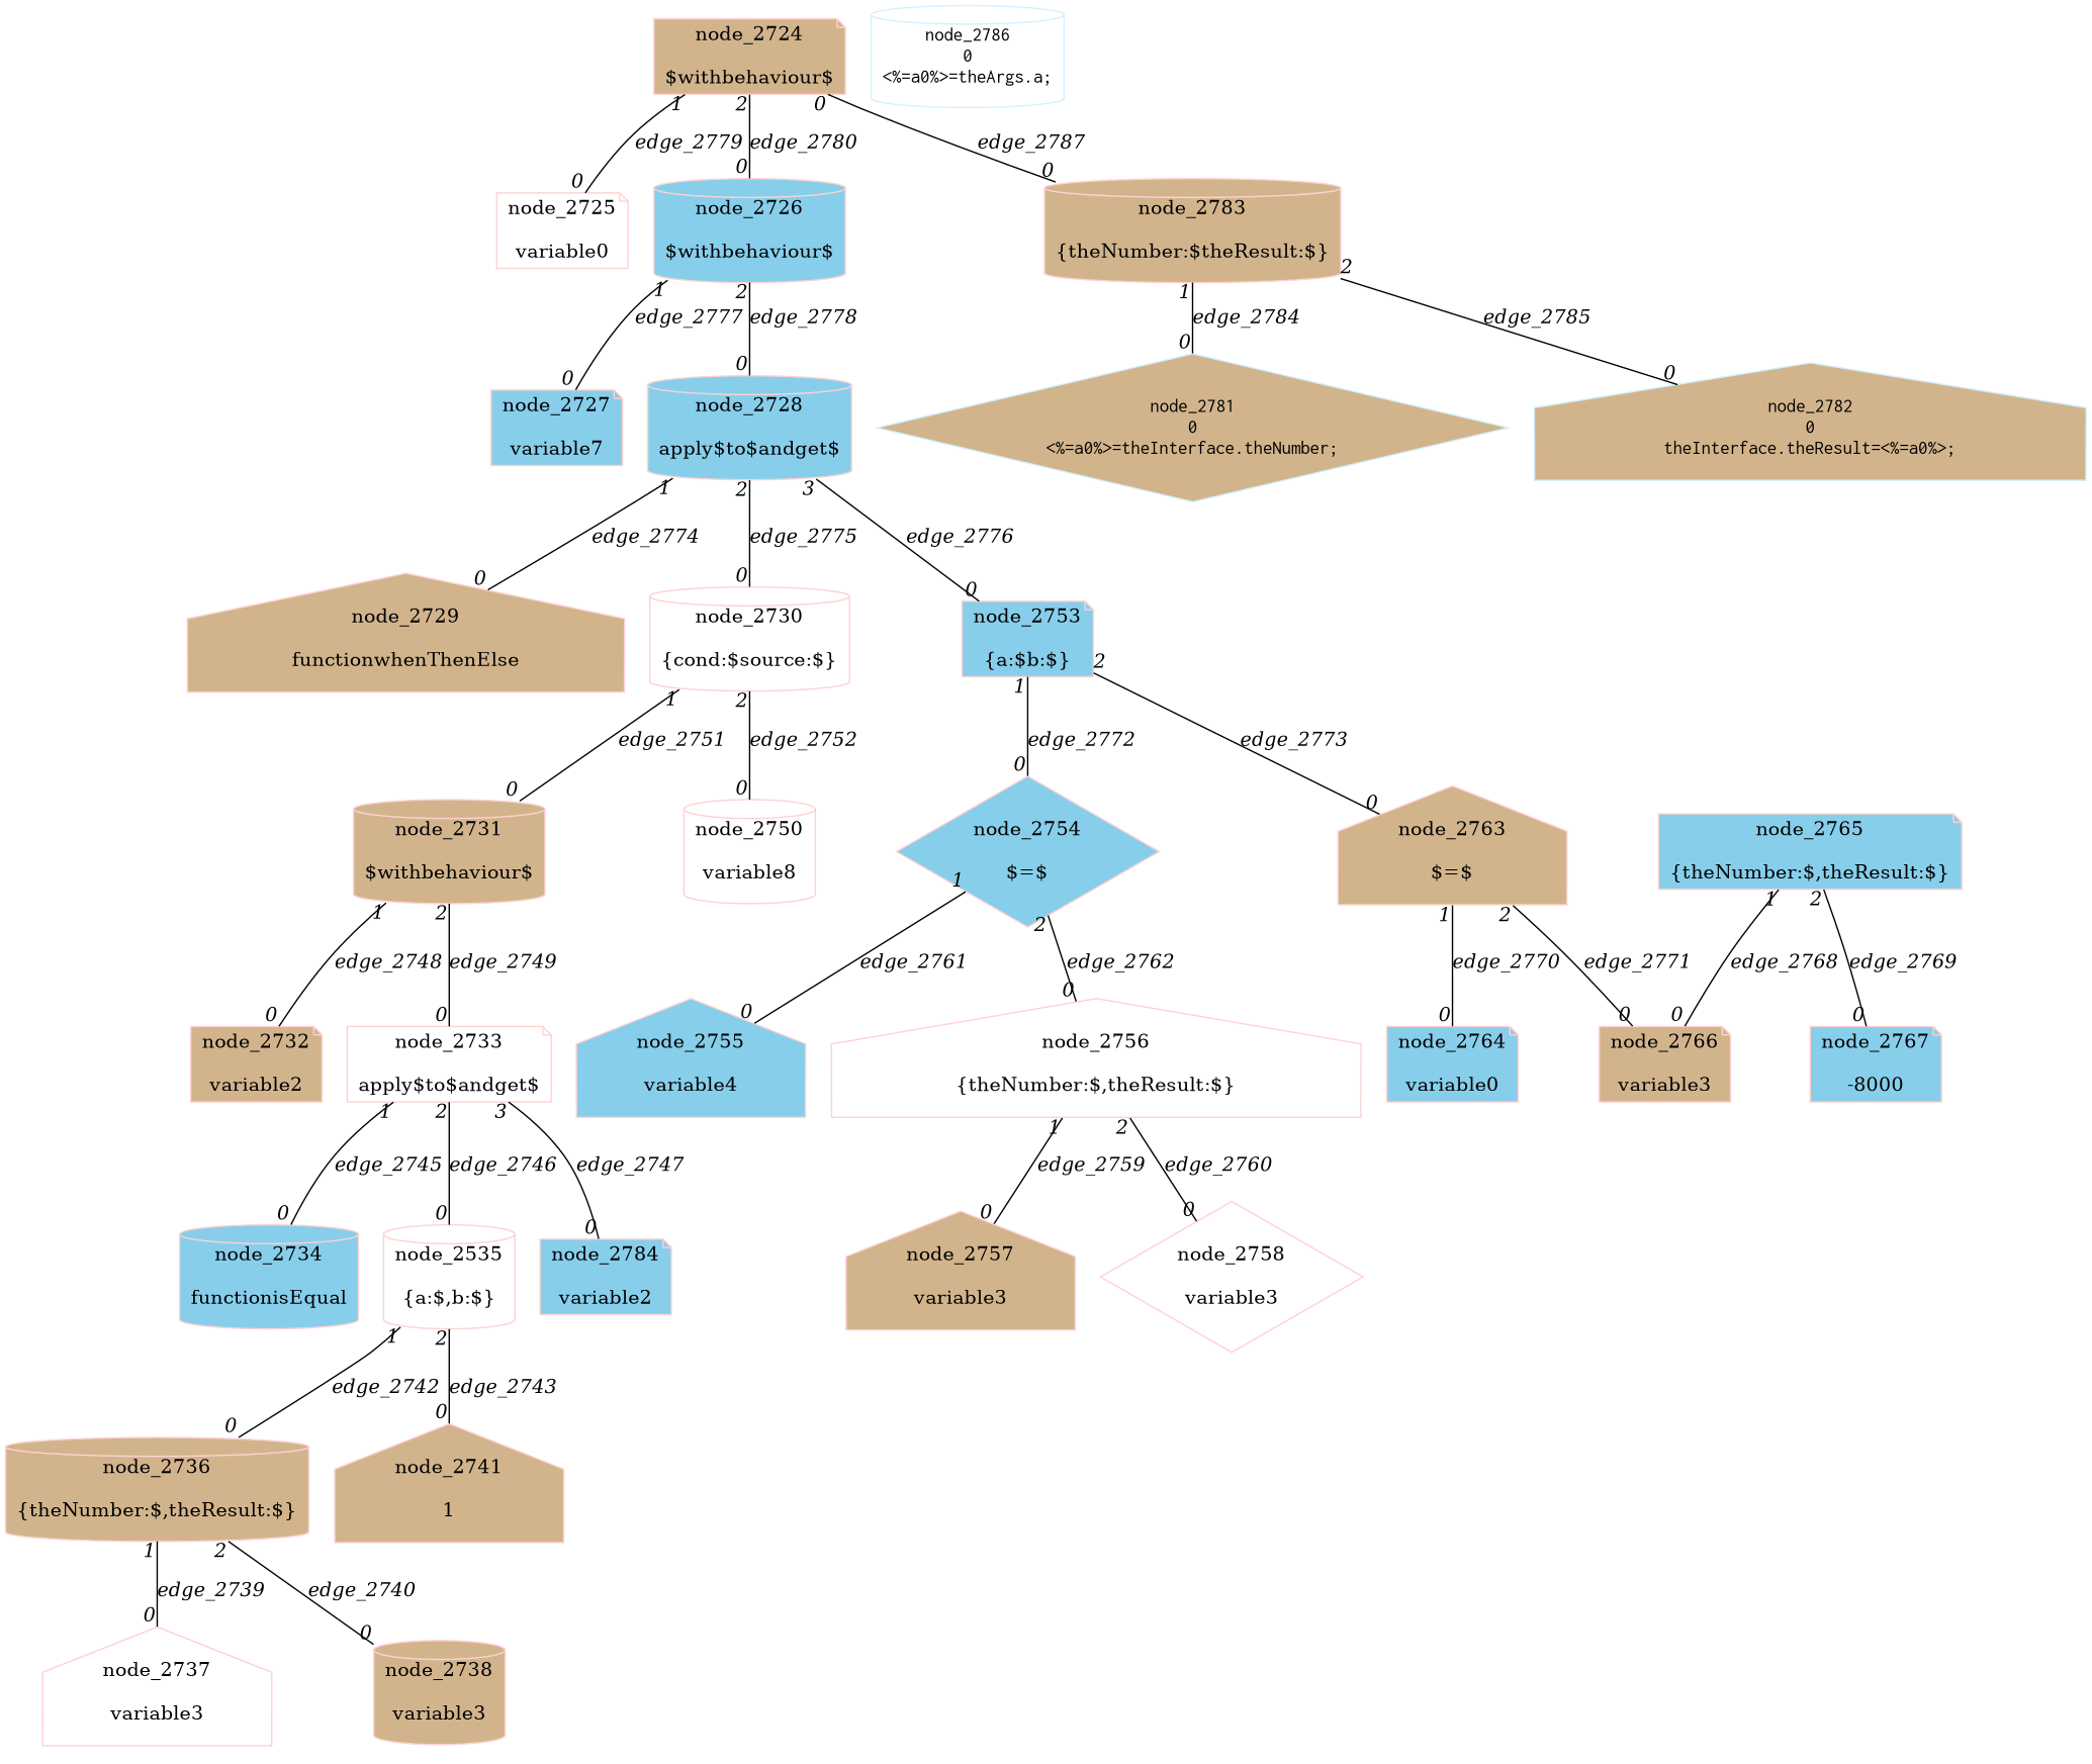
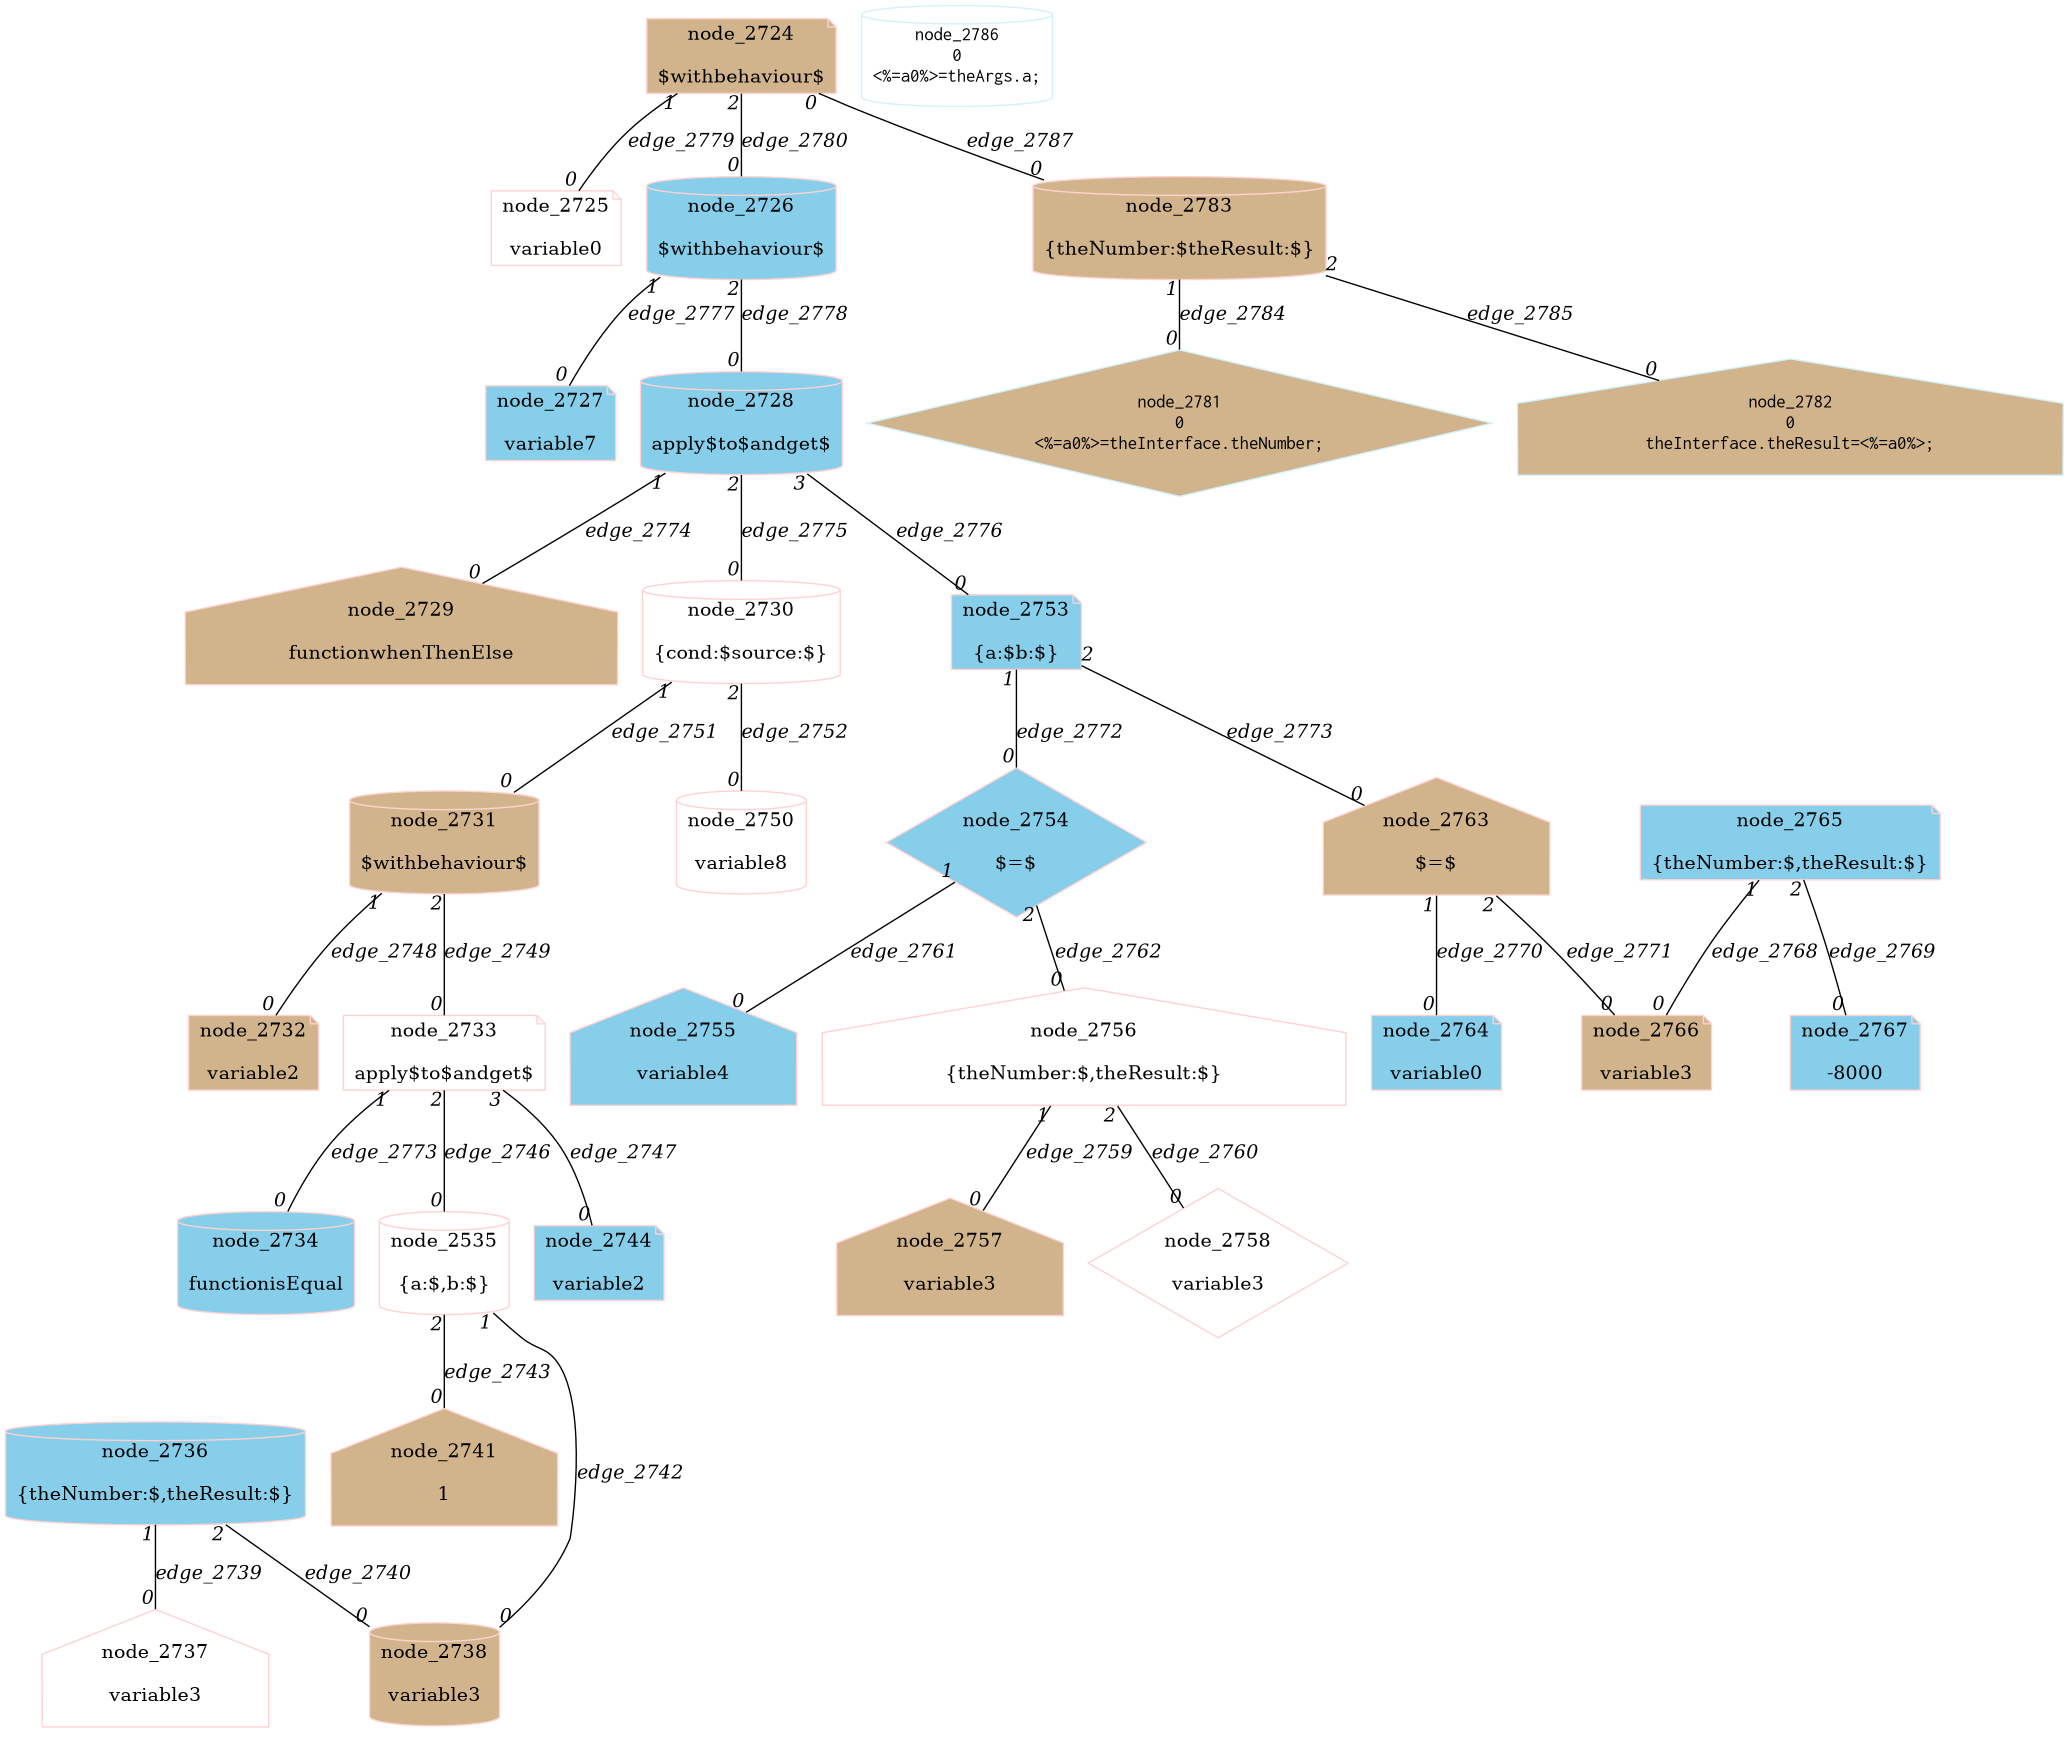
  digraph {
    node [color="#ffd1d1" fillcolor=tan shape=note style=filled]
    edge [arrowHead=none dir=none fontname="Times-Italic" headlabel=0 taillabel=1]
    n1 [label="node_2724\n\n$withbehaviour$"]
    n2 [fillcolor=white label="node_2725\n\nvariable0"]
    n3 [fillcolor=skyblue label="node_2726\n\n$withbehaviour$" shape=cylinder]
    n4 [label="node_2783\n\n{theNumber:$theResult:$}" shape=cylinder]
    n5 [fillcolor=skyblue label="node_2727\n\nvariable7"]
    n6 [fillcolor=skyblue label="node_2728\n\napply$to$andget$" shape=cylinder]
    n7 [color="#d1f1ff" fontname=Courier label="node_2781\n0\n<%=a0%>=theInterface.theNumber;\n" shape=diamond]
    n8 [color="#d1f1ff" fontname=Courier label="node_2782\n0\ntheInterface.theResult=<%=a0%>;\n" shape=house]
    n9 [label="node_2729\n\nfunctionwhenThenElse" shape=house]
    n10 [fillcolor=white label="node_2730\n\n{cond:$source:$}" shape=cylinder]
    n11 [fillcolor=skyblue label="node_2753\n\n{a:$b:$}"]
    n12 [label="node_2731\n\n$withbehaviour$" shape=cylinder]
    n13 [fillcolor=white label="node_2750\n\nvariable8" shape=cylinder]
    n14 [fillcolor=skyblue label="node_2754\n\n$=$" shape=diamond]
    n15 [label="node_2763\n\n$=$" shape=house]
    n16 [label="node_2732\n\nvariable2"]
    n17 [fillcolor=white label="node_2733\n\napply$to$andget$"]
    n18 [fillcolor=skyblue label="node_2734\n\nfunctionisEqual" shape=cylinder]
    n19 [fillcolor=white label="node_2535\n\n{a:$,b:$}" shape=cylinder]
-   n20 [fillcolor=skyblue label="node_2784\n\nvariable2"]
-   n21 [label="node_2736\n\n{theNumber:$,theResult:$}" shape=cylinder]
+   n20 [fillcolor=skyblue label="node_2744\n\nvariable2"]
+   n21 [fillcolor=skyblue label="node_2736\n\n{theNumber:$,theResult:$}" shape=cylinder]
    n22 [label="node_2741\n\n1" shape=house]
    n23 [fillcolor=white label="node_2737\n\nvariable3" shape=house]
    n24 [label="node_2738\n\nvariable3" shape=cylinder]
    n25 [fillcolor=skyblue label="node_2755\n\nvariable4" shape=house]
    n26 [fillcolor=white label="node_2756\n\n{theNumber:$,theResult:$}" shape=house]
    n27 [fillcolor=skyblue label="node_2764\n\nvariable0"]
    n28 [label="node_2766\n\nvariable3"]
    n29 [label="node_2757\n\nvariable3" shape=house]
    n30 [fillcolor=white label="node_2758\n\nvariable3" shape=diamond]
    n31 [fillcolor=skyblue label="node_2765\n\n{theNumber:$,theResult:$}"]
    n32 [fillcolor=skyblue label="node_2767\n\n-8000"]
    n33 [color="#d1f1ff" fillcolor=white fontname=Courier label="node_2786\n0\n<%=a0%>=theArgs.a;\n" shape=cylinder]
    n1 -> n2 [label=edge_2779]
    n1 -> n3 [label=edge_2780 taillabel=2]
    n1 -> n4 [label=edge_2787 taillabel=0]
    n3 -> n5 [label=edge_2777]
    n3 -> n6 [label=edge_2778 taillabel=2]
    n4 -> n7 [label=edge_2784]
    n4 -> n8 [label=edge_2785 taillabel=2]
    n6 -> n9 [label=edge_2774]
    n6 -> n10 [label=edge_2775 taillabel=2]
    n6 -> n11 [label=edge_2776 taillabel=3]
    n10 -> n12 [label=edge_2751]
    n10 -> n13 [label=edge_2752 taillabel=2]
    n11 -> n14 [label=edge_2772]
    n11 -> n15 [label=edge_2773 taillabel=2]
    n12 -> n16 [label=edge_2748]
    n12 -> n17 [label=edge_2749 taillabel=2]
    n14 -> n25 [label=edge_2761]
    n14 -> n26 [label=edge_2762 taillabel=2]
    n15 -> n27 [label=edge_2770]
    n15 -> n28 [label=edge_2771 taillabel=2]
-   n17 -> n18 [label=edge_2745]
+   n17 -> n18 [label=edge_2773]
    n17 -> n19 [label=edge_2746 taillabel=2]
    n17 -> n20 [label=edge_2747 taillabel=3]
-   n19 -> n21 [label=edge_2742]
+   n19 -> n24 [label=edge_2742]
    n19 -> n22 [label=edge_2743 taillabel=2]
    n21 -> n23 [label=edge_2739]
    n21 -> n24 [label=edge_2740 taillabel=2]
    n26 -> n29 [label=edge_2759]
    n26 -> n30 [label=edge_2760 taillabel=2]
    n31 -> n28 [label=edge_2768]
    n31 -> n32 [label=edge_2769 taillabel=2]
  }
